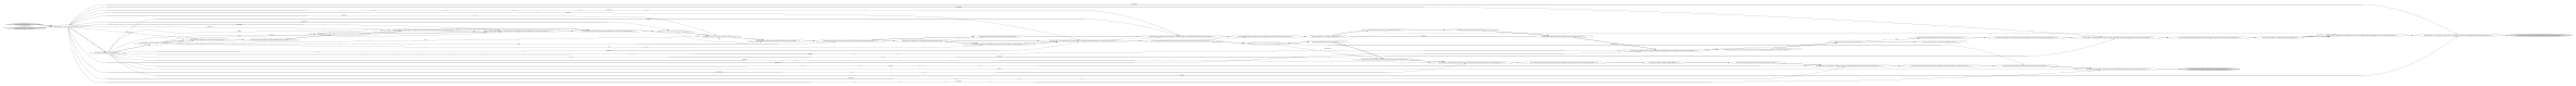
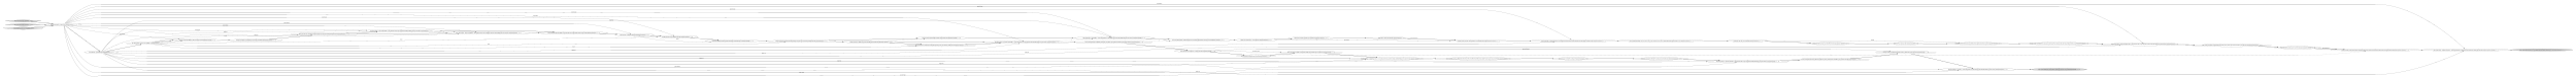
  digraph {
    fontname="PT Serif"
    rankdir=LR
    node [fillcolor=white fontname="PT Serif" shape=ellipse style=filled]
    edge [fontname="PT Serif" style=bold]
    n1 [label="when(projectMapper.queryByName(projectName)).thenReturn(null)@@@7@@@['1', '1', '1']"]
    n2 [label="when(projectService.checkProjectAndAuth(loginUser,null,projectName)).thenReturn(result)@@@8@@@['1', '1', '1']"]
    n3 [label="Map<String,Object> proejctAuthFailRes = processInstanceService.querySubProcessInstanceByTaskId(loginUser,projectName,1)@@@9@@@['0', '0', '1']"]
    n4 [label="Map<String,Object> proejctAuthFailRes = processInstanceService.queryParentInstanceBySubId(loginUser,projectName,1)@@@9@@@['1', '1', '0']"]
    n5 [label="Map<String,Object> notSubprocessRes = processInstanceService.querySubProcessInstanceByTaskId(loginUser,projectName,1)@@@22@@@['0', '0', '1']"]
    n6 [label="Assert.assertEquals(Status.TASK_INSTANCE_NOT_SUB_WORKFLOW_INSTANCE,notSubprocessRes.get(Constants.STATUS))@@@23@@@['0', '0', '1']"]
    n7 [label="TaskInstance subTask = getTaskInstance()@@@24@@@['0', '0', '1']"]
    n8 [fillcolor=lightgray label="testQueryParentInstanceBySubId['0', '1', '0']" shape=diamond]
    n9 [label="String projectName = \"project_test1\"@@@3@@@['1', '1', '1']"]
    n10 [label="Map<String,Object> processInstanceNullRes = processInstanceService.queryParentInstanceBySubId(loginUser,projectName,1)@@@17@@@['1', '1', '0']"]
    n11 [label="Map<String,Object> taskNullRes = processInstanceService.querySubProcessInstanceByTaskId(loginUser,projectName,1)@@@16@@@['0', '0', '1']"]
    n12 [label="Map<String,Object> subprocessNotExistRes = processInstanceService.querySubProcessInstanceByTaskId(loginUser,projectName,1)@@@29@@@['0', '0', '1']"]
    n13 [label="Map<String,Object> subProcessNullRes = processInstanceService.queryParentInstanceBySubId(loginUser,projectName,1)@@@26@@@['1', '1', '0']"]
    n14 [label="putMsg(result,Status.SUCCESS,projectName)@@@12@@@['1', '1', '1']"]
    n15 [label="User loginUser = getAdminUser()@@@4@@@['1', '1', '1']"]
    n16 [label="Map<String,Object> successRes = processInstanceService.queryParentInstanceBySubId(loginUser,projectName,1)@@@29@@@['1', '1', '0']"]
    n17 [label="Map<String,Object> notSubProcessRes = processInstanceService.queryParentInstanceBySubId(loginUser,projectName,1)@@@22@@@['1', '1', '0']"]
    n18 [label="Map<String,Object> subprocessExistRes = processInstanceService.querySubProcessInstanceByTaskId(loginUser,projectName,1)@@@33@@@['0', '0', '1']"]
    n19 [label="putMsg(result,Status.PROJECT_NOT_FOUNT,projectName)@@@6@@@['1', '1', '1']"]
    n20 [label="Project project = getProject(projectName)@@@11@@@['1', '1', '1']"]
    n21 [label="when(processService.findTaskInstanceById(subTask.getId())).thenReturn(subTask)@@@27@@@['0', '0', '1']"]
    n22 [label="when(processService.findSubProcessInstance(subTask.getProcessInstanceId(),subTask.getId())).thenReturn(null)@@@28@@@['0', '0', '1']"]
    n23 [fillcolor=lightgray label="Assert.assertEquals(Status.SUCCESS,successRes.get(Constants.STATUS))@@@30@@@['1', '1', '0']"]
    n24 [label="when(processService.findTaskInstanceById(1)).thenReturn(taskInstance)@@@21@@@['0', '0', '1']"]
    n25 [label="subTask.setTaskType(TaskType.SUB_PROCESS.toString())@@@25@@@['0', '0', '1']"]
+   n26 [label="subTask.setProcessInstanceId(1)@@@26@@@['0', '0', '1']"]
    n27 [label="Assert.assertEquals(Status.PROCESS_INSTANCE_NOT_EXIST,processInstanceNullRes.get(Constants.STATUS))@@@18@@@['1', '1', '0']"]
    n28 [label="Assert.assertEquals(Status.TASK_INSTANCE_NOT_EXISTS,taskNullRes.get(Constants.STATUS))@@@17@@@['0', '0', '1']"]
    n29 [label="ProcessInstance processInstance = getProcessInstance()@@@19@@@['1', '1', '0']"]
    n30 [label="when(projectMapper.queryByName(projectName)).thenReturn(project)@@@13@@@['1', '1', '1']"]
    n31 [label="when(projectService.checkProjectAndAuth(loginUser,project,projectName)).thenReturn(result)@@@14@@@['1', '1', '1']"]
    n32 [label="when(processService.findProcessInstanceDetailById(1)).thenReturn(null)@@@15@@@['1', '1', '0']"]
    n33 [label="when(processService.findTaskInstanceById(1)).thenReturn(null)@@@15@@@['0', '0', '1']"]
    n34 [label="Assert.assertEquals(Status.PROJECT_NOT_FOUNT,proejctAuthFailRes.get(Constants.STATUS))@@@10@@@['1', '1', '1']"]
+   n35 [fillcolor=lightgray label="testQueryParentInstanceBySubId['1', '0', '0']" shape=diamond]
    n36 [label="when(projectService.checkProjectAndAuth(loginUser,project,projectName)).thenReturn(result)@@@16@@@['0', '1', '0']"]
    n37 [label="TaskInstance taskInstance = getTaskInstance()@@@18@@@['0', '0', '1']"]
    n38 [label="taskInstance.setTaskType(TaskType.HTTP.toString())@@@19@@@['0', '0', '1']"]
    n39 [label="taskInstance.setProcessInstanceId(1)@@@20@@@['0', '0', '1']" shape=diamond]
    n40 [label="Assert.assertEquals(Status.SUB_PROCESS_INSTANCE_NOT_EXIST,subprocessNotExistRes.get(Constants.STATUS))@@@30@@@['0', '0', '1']"]
    n41 [label="ProcessInstance processInstance = getProcessInstance()@@@31@@@['0', '0', '1']"]
    n42 [label="Assert.assertEquals(Status.SUB_PROCESS_INSTANCE_NOT_EXIST,subProcessNullRes.get(Constants.STATUS))@@@27@@@['1', '1', '0']"]
    n43 [label="when(processService.findParentProcessInstance(1)).thenReturn(processInstance)@@@28@@@['1', '1', '0']"]
    n44 [label="Assert.assertEquals(Status.PROCESS_INSTANCE_NOT_SUB_PROCESS_INSTANCE,notSubProcessRes.get(Constants.STATUS))@@@23@@@['1', '1', '0']"]
    n45 [label="processInstance.setIsSubProcess(Flag.YES)@@@24@@@['1', '1', '0']"]
    n46 [label="when(processService.findParentProcessInstance(1)).thenReturn(null)@@@25@@@['1', '1', '0']"]
    n47 [label="when(processService.findSubProcessInstance(taskInstance.getProcessInstanceId(),taskInstance.getId())).thenReturn(processInstance)@@@32@@@['0', '0', '1']"]
    n48 [label="Map<String,Object> result = new HashMap<>()@@@5@@@['1', '1', '1']"]
    n49 [fillcolor=lightgray label="Assert.assertEquals(Status.SUCCESS,subprocessExistRes.get(Constants.STATUS))@@@34@@@['0', '0', '1']"]
    n50 [fillcolor=lightgray label="testQuerySubProcessInstanceByTaskId['0', '0', '1']" shape=diamond]
    n51 [label="when(processService.findProcessInstanceDetailById(1)).thenReturn(processInstance)@@@21@@@['1', '1', '0']"]
    n52 [label="processInstance.setIsSubProcess(Flag.NO)@@@20@@@['1', '1', '0']"]
    n1 -> n2
    n2 -> n3
    n2 -> n4
    n3 -> n34
    n4 -> n3 [label=0 style=dashed]
    n4 -> n34
    n5 -> n6
    n6 -> n7
    n7 -> n21 [label=subTask style=solid]
    n7 -> n25
    n8 -> n9
    n9 -> n3 [label=projectName style=solid]
    n9 -> n4 [label=projectName style=solid]
    n9 -> n5 [label=projectName style=solid]
    n9 -> n10 [label=projectName style=solid]
    n9 -> n11 [label=projectName style=solid]
    n9 -> n12 [label=projectName style=solid]
    n9 -> n13 [label=projectName style=solid]
    n9 -> n14 [label=projectName style=solid]
    n9 -> n15
    n9 -> n16 [label=projectName style=solid]
    n9 -> n17 [label=projectName style=solid]
    n9 -> n18 [label=projectName style=solid]
    n9 -> n19 [label=projectName style=solid]
    n9 -> n20 [label=projectName style=solid]
    n10 -> n11 [label=0 style=dashed]
    n10 -> n27
    n11 -> n28
    n12 -> n40
    n13 -> n42
    n14 -> n30
    n15 -> n3 [label=loginUser style=solid]
    n15 -> n4 [label=loginUser style=solid]
    n15 -> n5 [label=loginUser style=solid]
    n15 -> n10 [label=loginUser style=solid]
    n15 -> n11 [label=loginUser style=solid]
    n15 -> n12 [label=loginUser style=solid]
    n15 -> n13 [label=loginUser style=solid]
    n15 -> n16 [label=loginUser style=solid]
    n15 -> n17 [label=loginUser style=solid]
    n15 -> n18 [label=loginUser style=solid]
    n15 -> n48
    n16 -> n23
    n17 -> n44
    n18 -> n49
    n19 -> n1
    n20 -> n14
    n20 -> n30 [label=project style=solid]
    n21 -> n22
    n22 -> n12
    n24 -> n5
+   n25 -> n26
+   n26 -> n21
    n27 -> n28 [label=0 style=dashed]
    n27 -> n29
    n28 -> n37
    n29 -> n43 [label=processInstance style=solid]
    n29 -> n51 [label=processInstance style=solid]
    n29 -> n52
    n30 -> n31
    n31 -> n32
    n31 -> n33
    n32 -> n10
    n32 -> n33 [label=0 style=dashed]
    n32 -> n36
    n33 -> n11
    n34 -> n20
+   n35 -> n9
    n36 -> n10
    n37 -> n24 [label=taskInstance style=solid]
    n37 -> n38
    n38 -> n39
    n39 -> n24
    n40 -> n41
    n41 -> n47 [label=processInstance style=solid]
    n41 -> n47
    n42 -> n43
    n43 -> n16
    n44 -> n45
    n45 -> n46
    n46 -> n13
    n47 -> n18
    n48 -> n2 [label=result style=solid]
    n48 -> n14 [label=result style=solid]
    n48 -> n19 [label=result style=solid]
    n48 -> n19
    n48 -> n31 [label=result style=solid]
    n48 -> n36 [label=result style=solid]
    n50 -> n9
    n51 -> n17
    n52 -> n47 [label=0 style=dashed]
    n52 -> n51
  }
